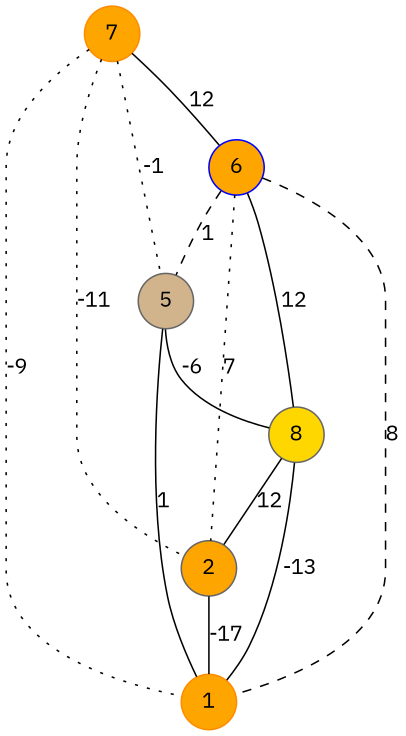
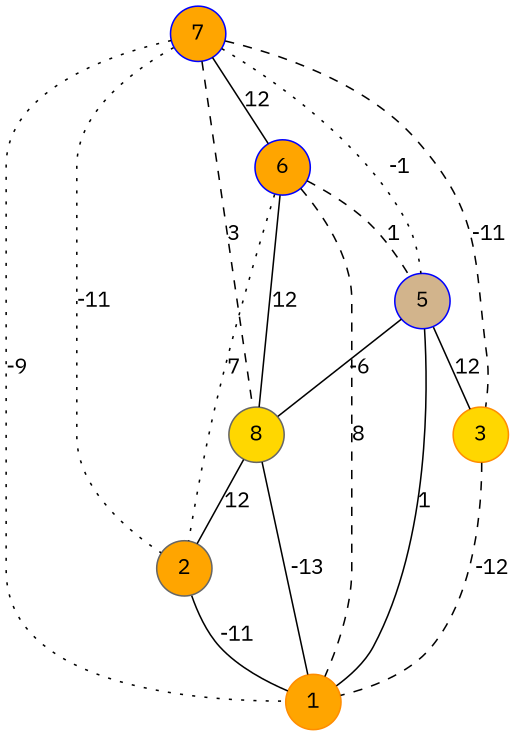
  graph {
    fontname="IBM Plex Sans"
    node [color=gray40 fillcolor=orange fontname="IBM Plex Sans" shape=circle style=filled]
    edge [fontname="IBM Plex Sans" style=solid]
-   7 [color=darkorange]
+   7 [color=blue]
    1 [color=darkorange]
    2
+   3 [color=darkorange fillcolor=gold]
    n5 [fillcolor=gold label=8]
-   5 [fillcolor=tan]
+   5 [color=blue fillcolor=tan]
    6 [color=blue]
    7 -- 1 [label=-9 style=dotted]
    7 -- 2 [label=-11 style=dotted]
+   7 -- 3 [label=-11 style=dashed]
+   7 -- n5 [label=3 style=dashed]
    7 -- 5 [label=-1 style=dotted]
    7 -- 6 [label=12]
-   2 -- 1 [label=-17]
+   2 -- 1 [label=-11]
+   3 -- 1 [label=-12 style=dashed]
    n5 -- 1 [label=-13]
    n5 -- 2 [label=12]
    5 -- 1 [label=1]
+   5 -- 3 [label=12]
    5 -- n5 [label=-6]
    6 -- 1 [label=8 style=dashed]
    6 -- 2 [label=7 style=dotted]
    6 -- n5 [label=12]
    6 -- 5 [label=1 style=dashed]
  }
